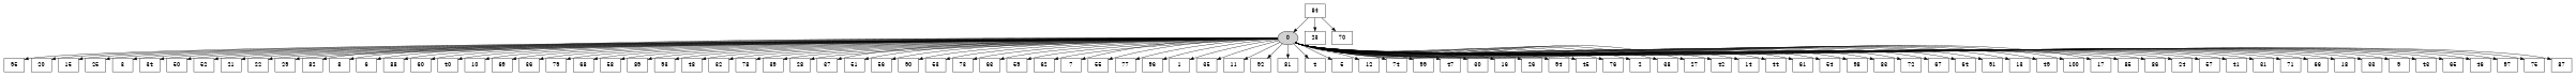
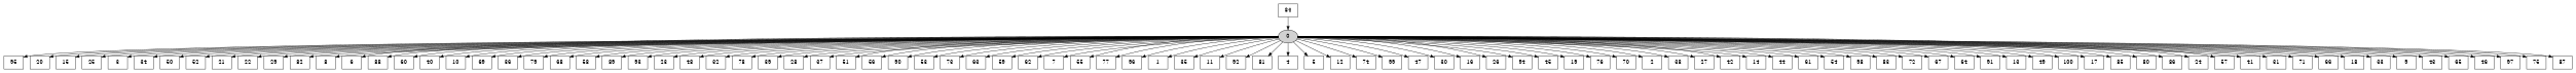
  digraph {
    node [fillcolor=white style=filled shape=box]
    0 [fillcolor=grey82 shape=""]
    n2 [label="95\n"]
    n3 [label="20\n"]
    n4 [label="15\n"]
    n5 [label="25\n"]
    n6 [label="3\n"]
    n7 [label="34\n"]
    n8 [label="50\n"]
    n9 [label="52\n"]
    n10 [label="21\n"]
    n11 [label="22\n"]
    n12 [label="29\n"]
    n13 [label="82\n"]
    n14 [label="8\n"]
    n15 [label="6\n"]
    n16 [label="88\n"]
    n17 [label="60\n"]
    n18 [label="40\n"]
    n19 [label="10\n"]
    n20 [label="69\n"]
    n21 [label="36\n"]
    n22 [label="79\n"]
    n23 [label="68\n"]
    n24 [label="58\n"]
    n25 [label="89\n"]
    n26 [label="93\n"]
    n27 [label="23\n"]
    n28 [label="48\n"]
    n29 [label="32\n"]
    n30 [label="78\n"]
    n31 [label="39\n"]
    n32 [label="28\n"]
    n33 [label="37\n"]
    n34 [label="51\n"]
    n35 [label="56\n"]
    n36 [label="90\n"]
    n37 [label="53\n"]
    n38 [label="73\n"]
    n39 [label="63\n"]
    n40 [label="59\n"]
    n41 [label="62\n"]
    n42 [label="7\n"]
    n43 [label="55\n"]
    n44 [label="77\n"]
    n45 [label="96\n"]
    n46 [label="1\n"]
    n47 [label="35\n"]
    n48 [label="11\n"]
    n49 [label="92\n"]
    n50 [label="81\n"]
    n51 [label="4\n"]
    n52 [label="5\n"]
    n53 [label="12\n"]
    n54 [label="74\n"]
    n55 [label="99\n"]
    n56 [label="47\n"]
    n57 [label="30\n"]
    n58 [label="16\n"]
    n59 [label="26\n"]
    n60 [label="94\n"]
    n61 [label="45\n"]
+   n62 [label="19\n"]
    n63 [label="76\n"]
    n64 [label="70\n"]
    n65 [label="2\n"]
    n66 [label="38\n"]
    n67 [label="27\n"]
    n68 [label="42\n"]
    n69 [label="14\n"]
    n70 [label="44\n"]
    n71 [label="61\n"]
    n72 [label="54\n"]
    n73 [label="98\n"]
    n74 [label="83\n"]
    n75 [label="72\n"]
    n76 [label="67\n"]
    n77 [label="64\n"]
    n78 [label="91\n"]
    n79 [label="13\n"]
    n80 [label="49\n"]
    n81 [label="100\n"]
    n82 [label="17\n"]
    n83 [label="85\n"]
+   n84 [label="80\n"]
    n85 [label="86\n"]
    n86 [label="24\n"]
    n87 [label="57\n"]
    n88 [label="41\n"]
    n89 [label="31\n"]
    n90 [label="71\n"]
    n91 [label="66\n"]
    n92 [label="18\n"]
    n93 [label="33\n"]
    n94 [label="9\n"]
    n95 [label="43\n"]
    n96 [label="65\n"]
    n97 [label="46\n"]
    n98 [label="97\n"]
    n99 [label="75\n"]
    n100 [label="87\n"]
    n101 [label="84\n"]
    0 -> n2
    0 -> n3
    0 -> n4
    0 -> n5
    0 -> n6
    0 -> n7
    0 -> n8
    0 -> n9
    0 -> n10
    0 -> n11
    0 -> n12
    0 -> n13
    0 -> n14
    0 -> n15
    0 -> n16
    0 -> n17
    0 -> n18
    0 -> n19
    0 -> n20
    0 -> n21
    0 -> n22
    0 -> n23
    0 -> n24
    0 -> n25
    0 -> n26
-   n101 -> n27
+   0 -> n27
    0 -> n28
    0 -> n29
    0 -> n30
    0 -> n31
    0 -> n32
    0 -> n33
    0 -> n34
    0 -> n35
    0 -> n36
    0 -> n37
    0 -> n38
    0 -> n39
    0 -> n40
    0 -> n41
    0 -> n42
    0 -> n43
    0 -> n44
    0 -> n45
    0 -> n46
    0 -> n47
    0 -> n48
    0 -> n49
    0 -> n50
    0 -> n51
    0 -> n52
    0 -> n53
    0 -> n54
    0 -> n55
    0 -> n56
    0 -> n57
    0 -> n58
    0 -> n59
    0 -> n60
    0 -> n61
+   0 -> n62
    0 -> n63
-   n101 -> n64
+   0 -> n64
    0 -> n65
    0 -> n66
    0 -> n67
    0 -> n68
    0 -> n69
    0 -> n70
    0 -> n71
    0 -> n72
    0 -> n73
    0 -> n74
    0 -> n75
    0 -> n76
    0 -> n77
    0 -> n78
    0 -> n79
    0 -> n80
    0 -> n81
    0 -> n82
    0 -> n83
+   0 -> n84
    0 -> n85
    0 -> n86
    0 -> n87
    0 -> n88
    0 -> n89
    0 -> n90
    0 -> n91
    0 -> n92
    0 -> n93
    0 -> n94
    0 -> n95
    0 -> n96
    0 -> n97
    0 -> n98
    0 -> n99
    0 -> n100
    n101 -> 0
  }
